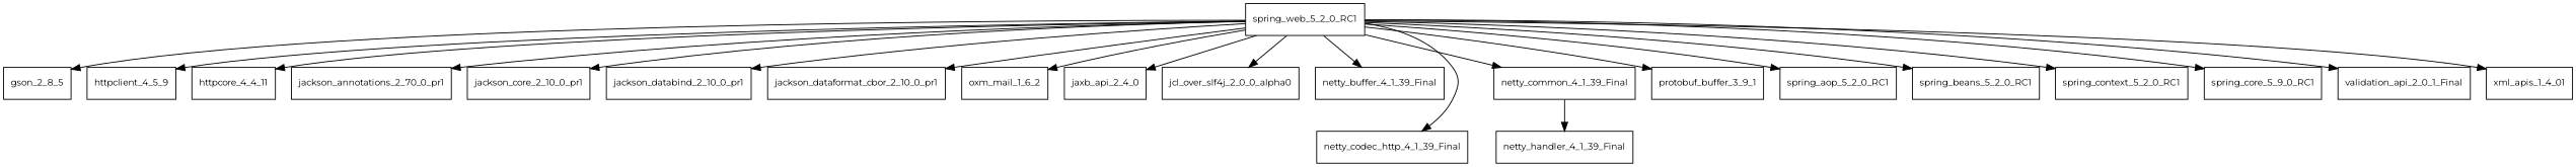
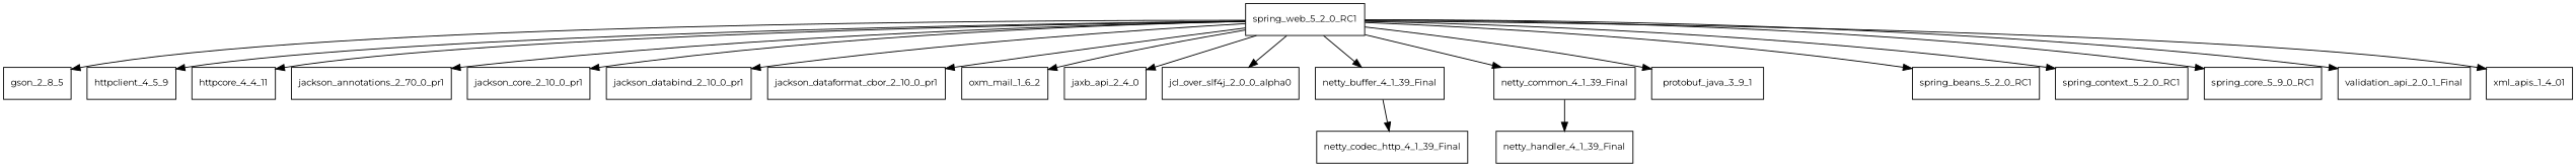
  digraph {
    fontname=Montserrat
    node [fontname=Montserrat fontsize=10.0 shape=box]
    edge [fontname=Montserrat]
    spring_web_5_2_0_RC1
    gson_2_8_5
    httpclient_4_5_9
    httpcore_4_4_11
    n5 [label=jackson_annotations_2_70_0_pr1]
    jackson_core_2_10_0_pr1
    jackson_databind_2_10_0_pr1
    jackson_dataformat_cbor_2_10_0_pr1
    n9 [label=oxm_mail_1_6_2]
    jaxb_api_2_4_0
    jcl_over_slf4j_2_0_0_alpha0
    netty_buffer_4_1_39_Final
    netty_codec_http_4_1_39_Final
    netty_common_4_1_39_Final
-   protobuf_java_3_9_1 [label=protobuf_buffer_3_9_1]
-   spring_aop_5_2_0_RC1
+   protobuf_java_3_9_1
    spring_beans_5_2_0_RC1
    spring_context_5_2_0_RC1
    n19 [label=spring_core_5_9_0_RC1]
    validation_api_2_0_1_Final
    xml_apis_1_4_01
    netty_handler_4_1_39_Final
    spring_web_5_2_0_RC1 -> gson_2_8_5
    spring_web_5_2_0_RC1 -> httpclient_4_5_9
    spring_web_5_2_0_RC1 -> httpcore_4_4_11
    spring_web_5_2_0_RC1 -> n5
    spring_web_5_2_0_RC1 -> jackson_core_2_10_0_pr1
    spring_web_5_2_0_RC1 -> jackson_databind_2_10_0_pr1
    spring_web_5_2_0_RC1 -> jackson_dataformat_cbor_2_10_0_pr1
    spring_web_5_2_0_RC1 -> n9
    spring_web_5_2_0_RC1 -> jaxb_api_2_4_0
    spring_web_5_2_0_RC1 -> jcl_over_slf4j_2_0_0_alpha0
    spring_web_5_2_0_RC1 -> netty_buffer_4_1_39_Final
-   spring_web_5_2_0_RC1 -> netty_codec_http_4_1_39_Final
+   netty_buffer_4_1_39_Final -> netty_codec_http_4_1_39_Final
    spring_web_5_2_0_RC1 -> netty_common_4_1_39_Final
    spring_web_5_2_0_RC1 -> protobuf_java_3_9_1
-   spring_web_5_2_0_RC1 -> spring_aop_5_2_0_RC1
    spring_web_5_2_0_RC1 -> spring_beans_5_2_0_RC1
    spring_web_5_2_0_RC1 -> spring_context_5_2_0_RC1
    spring_web_5_2_0_RC1 -> n19
    spring_web_5_2_0_RC1 -> validation_api_2_0_1_Final
    spring_web_5_2_0_RC1 -> xml_apis_1_4_01
    netty_common_4_1_39_Final -> netty_handler_4_1_39_Final
  }
